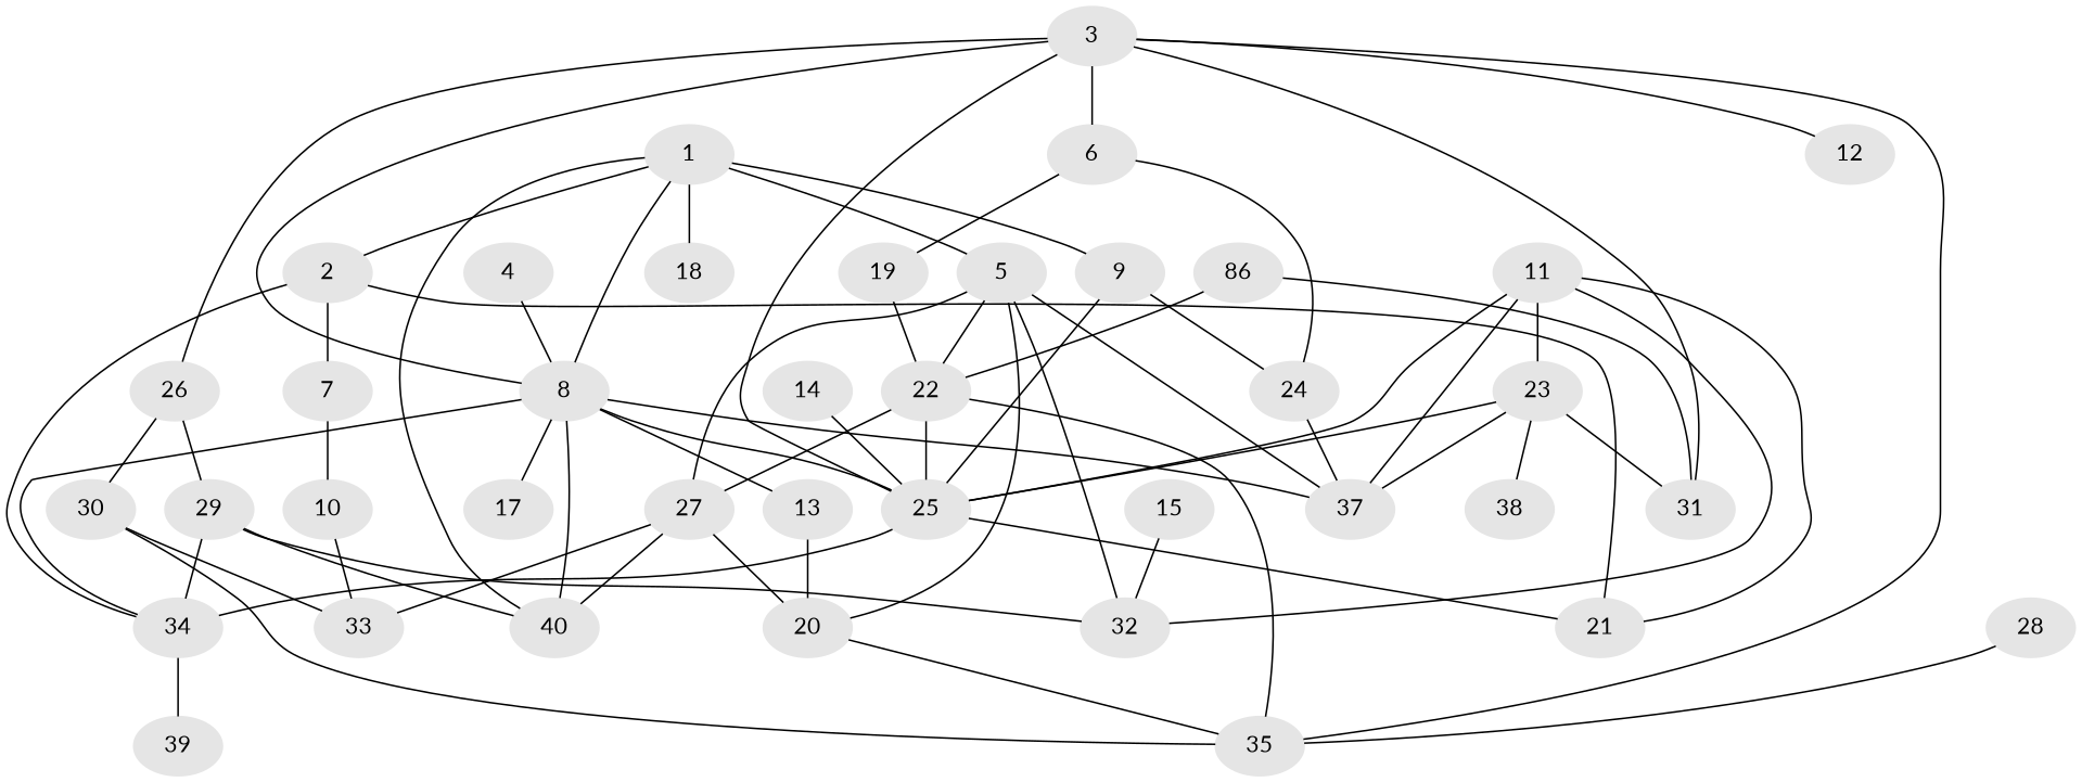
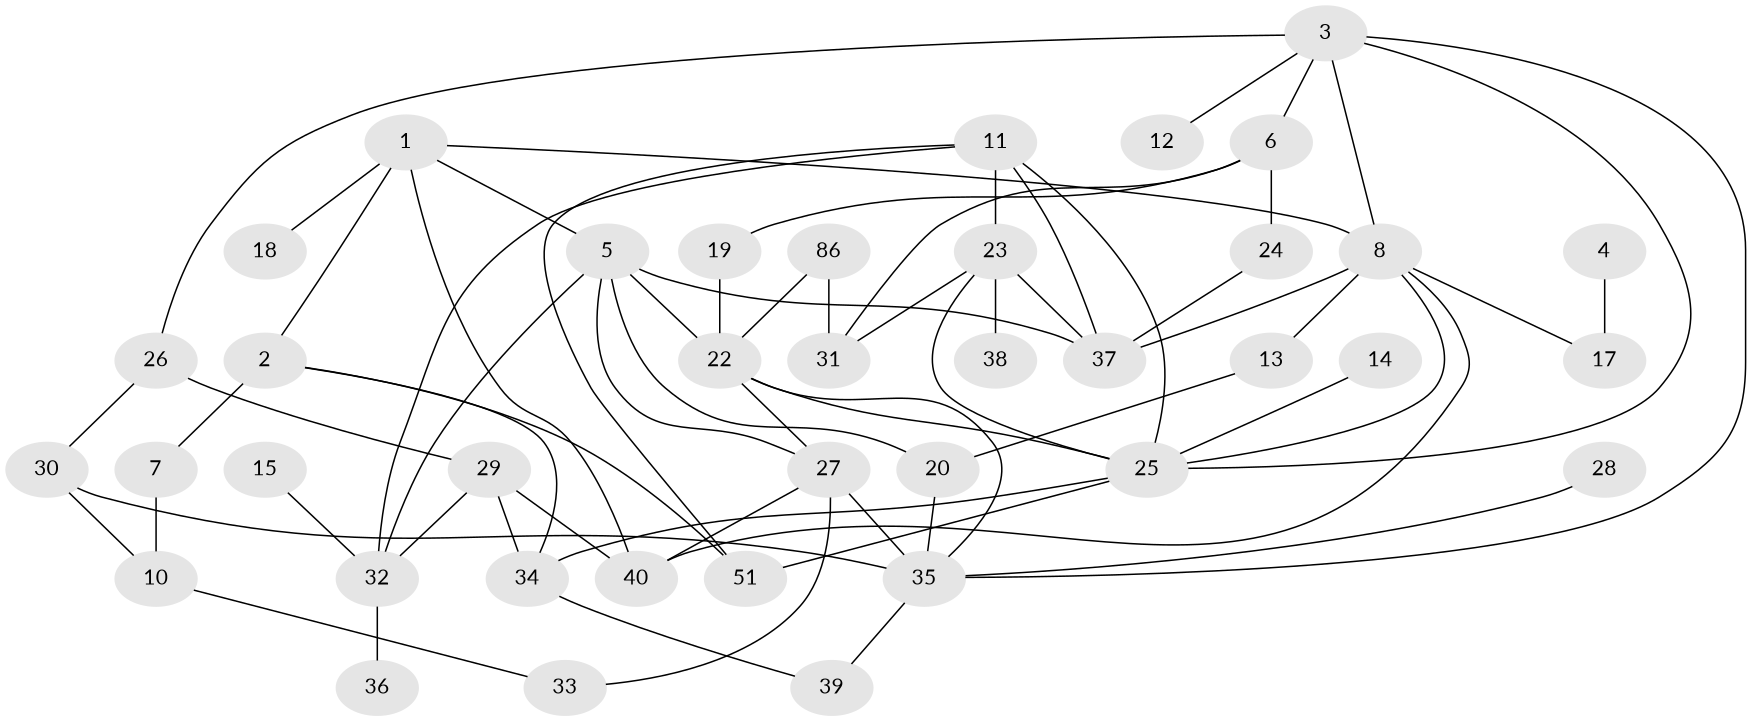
  graph {
    fontname=Lato
    node [color=gray90 fontname=Lato style=filled]
    edge [fontname=Lato weight=1.0]
    1
    2
    5
    8
-   9
    18
    40
    7
-   21
+   21 [label=51]
    34
    20
    22
    27
    32
    37
    25
    13
    17
    24
    10
    39
    3
    6
    12
    26
    35
    19
    31
    29
    30
    4
    33
+   36
    11
    23
    38
    14
    15
    n39 [label=86]
    28
    1 -- 2
    1 -- 5
    1 -- 8
-   1 -- 9 [weight=2.0]
    1 -- 18
    1 -- 40
    2 -- 7
    2 -- 21
    2 -- 34
    5 -- 20
    5 -- 22
    5 -- 27
    5 -- 32
    5 -- 37
    8 -- 40
-   8 -- 34
    8 -- 37
    8 -- 25
    8 -- 13
    8 -- 17
-   9 -- 25
-   9 -- 24
    7 -- 10
    34 -- 39
    20 -- 35
    22 -- 27
    22 -- 25
    22 -- 35
    27 -- 40
-   27 -- 20 [weight=2.0]
+   27 -- 35 [weight=2.0]
    27 -- 33
+   32 -- 36
    25 -- 21
    25 -- 34
    13 -- 20
    24 -- 37
    10 -- 33
    3 -- 8
    3 -- 25
    3 -- 6
    3 -- 12
    3 -- 26
    3 -- 35
    6 -- 24
    6 -- 19
-   3 -- 31
+   6 -- 31
    26 -- 29
    26 -- 30
+   35 -- 39
    19 -- 22
    29 -- 40
    29 -- 34 [weight=2.0]
    29 -- 32
    30 -- 35
-   30 -- 33
-   4 -- 8
+   30 -- 10
+   4 -- 17
    11 -- 21
    11 -- 32
    11 -- 37
    11 -- 25
    11 -- 23
    23 -- 37
    23 -- 25
    23 -- 31
    23 -- 38
    14 -- 25
    15 -- 32
    n39 -- 22
    n39 -- 31
    28 -- 35
  }
